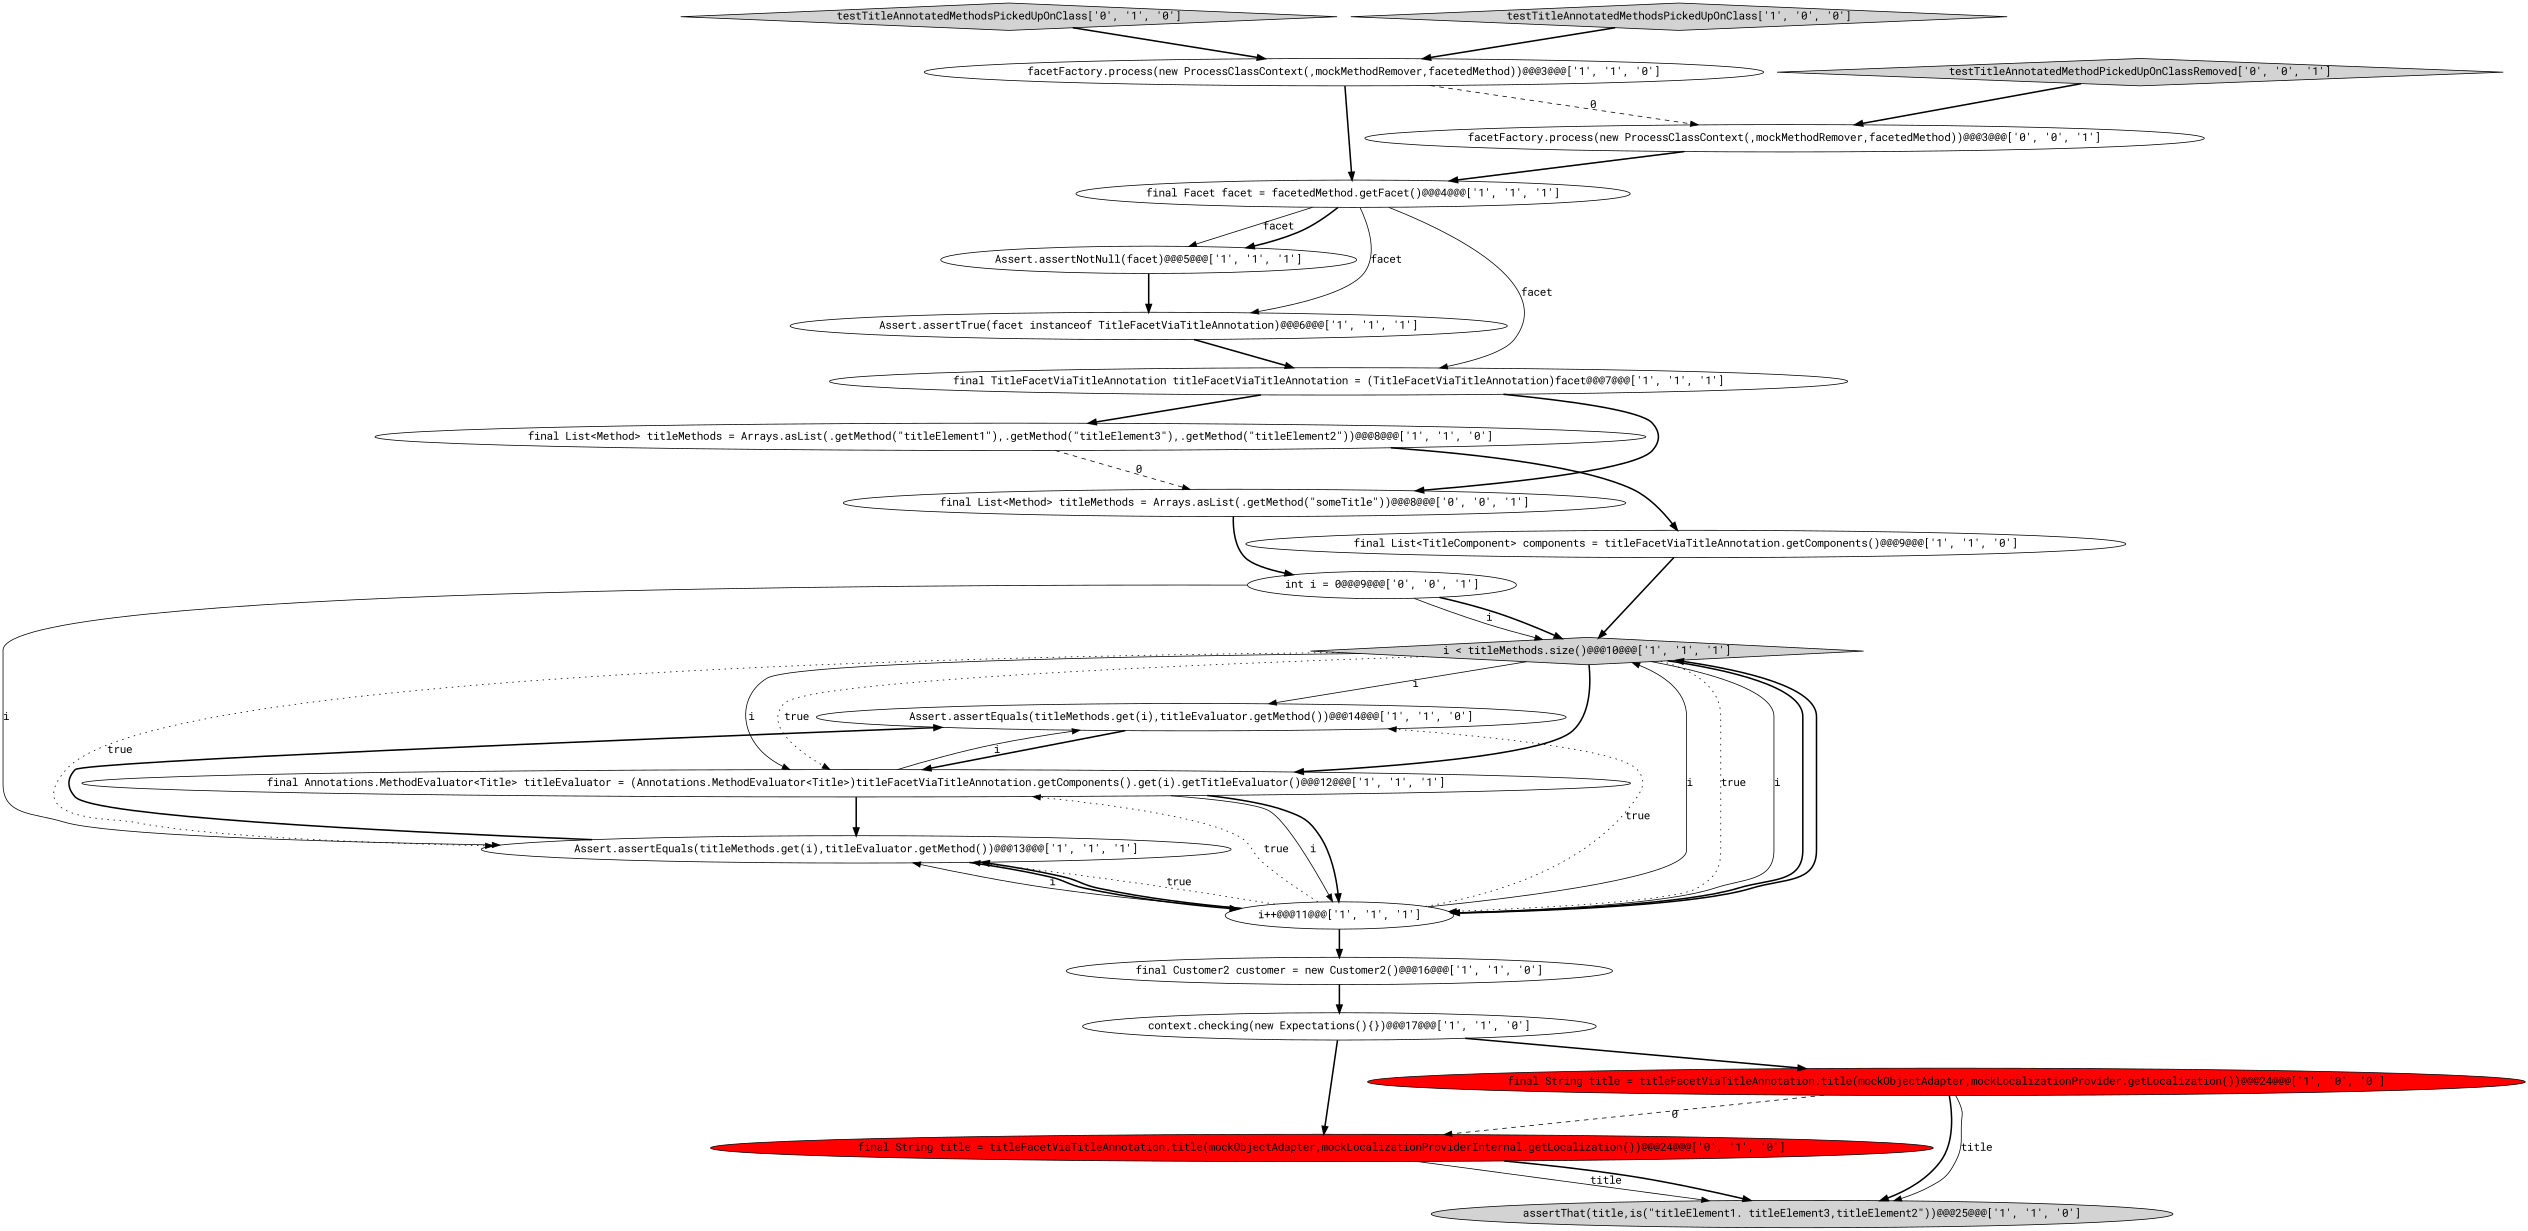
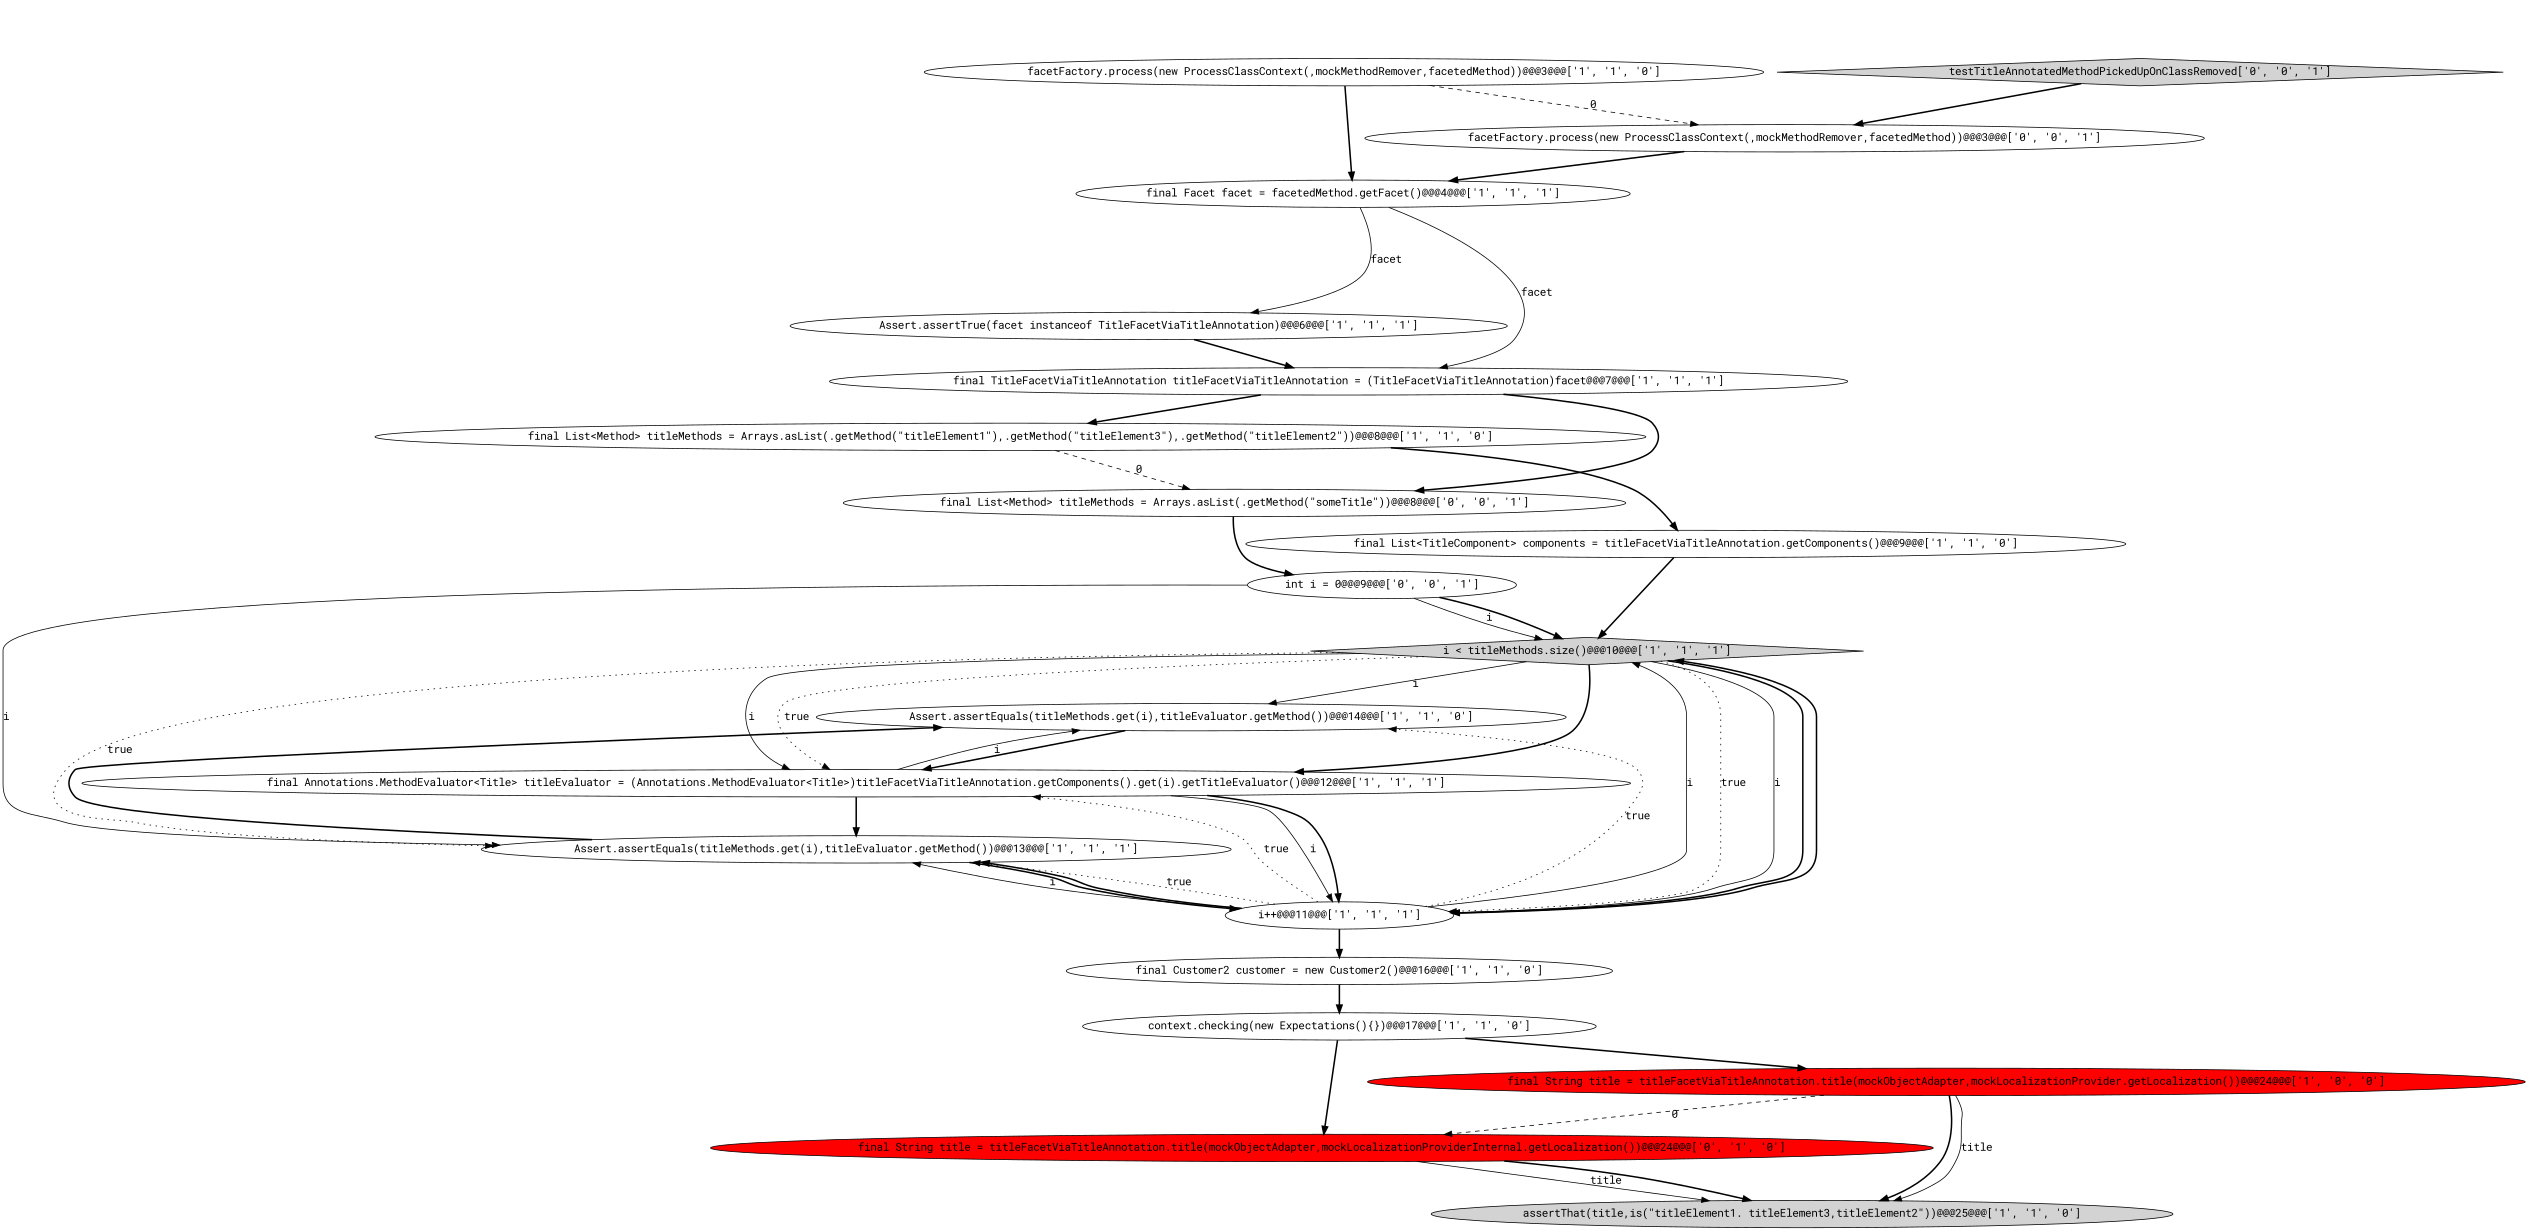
  digraph {
    fontname="Roboto Mono"
    node [fillcolor=white fontname="Roboto Mono" shape=ellipse style=filled]
    edge [fontname="Roboto Mono" style=bold]
    n1 [label="final List<TitleComponent> components = titleFacetViaTitleAnnotation.getComponents()@@@9@@@['1', '1', '0']"]
    n2 [fillcolor=lightgray label="i < titleMethods.size()@@@10@@@['1', '1', '1']" shape=diamond]
    n3 [label="Assert.assertEquals(titleMethods.get(i),titleEvaluator.getMethod())@@@14@@@['1', '1', '0']"]
    n4 [label="final Annotations.MethodEvaluator<Title> titleEvaluator = (Annotations.MethodEvaluator<Title>)titleFacetViaTitleAnnotation.getComponents().get(i).getTitleEvaluator()@@@12@@@['1', '1', '1']"]
    n5 [label="i++@@@11@@@['1', '1', '1']"]
    n6 [label="Assert.assertEquals(titleMethods.get(i),titleEvaluator.getMethod())@@@13@@@['1', '1', '1']"]
    n7 [label="final Customer2 customer = new Customer2()@@@16@@@['1', '1', '0']"]
    n8 [label="context.checking(new Expectations(){})@@@17@@@['1', '1', '0']"]
    n9 [fillcolor=red label="final String title = titleFacetViaTitleAnnotation.title(mockObjectAdapter,mockLocalizationProvider.getLocalization())@@@24@@@['1', '0', '0']"]
    n10 [fillcolor=red label="final String title = titleFacetViaTitleAnnotation.title(mockObjectAdapter,mockLocalizationProviderInternal.getLocalization())@@@24@@@['0', '1', '0']"]
-   n11 [label="Assert.assertNotNull(facet)@@@5@@@['1', '1', '1']"]
    n12 [label="Assert.assertTrue(facet instanceof TitleFacetViaTitleAnnotation)@@@6@@@['1', '1', '1']"]
    n13 [label="final TitleFacetViaTitleAnnotation titleFacetViaTitleAnnotation = (TitleFacetViaTitleAnnotation)facet@@@7@@@['1', '1', '1']"]
    n14 [label="final List<Method> titleMethods = Arrays.asList(.getMethod(\"someTitle\"))@@@8@@@['0', '0', '1']"]
    n15 [label="int i = 0@@@9@@@['0', '0', '1']"]
    n16 [label="facetFactory.process(new ProcessClassContext(,mockMethodRemover,facetedMethod))@@@3@@@['1', '1', '0']"]
    n17 [label="facetFactory.process(new ProcessClassContext(,mockMethodRemover,facetedMethod))@@@3@@@['0', '0', '1']"]
    n18 [label="final Facet facet = facetedMethod.getFacet()@@@4@@@['1', '1', '1']"]
-   n19 [fillcolor=lightgray label="testTitleAnnotatedMethodsPickedUpOnClass['0', '1', '0']" shape=diamond]
    n20 [label="final List<Method> titleMethods = Arrays.asList(.getMethod(\"titleElement1\"),.getMethod(\"titleElement3\"),.getMethod(\"titleElement2\"))@@@8@@@['1', '1', '0']"]
-   n21 [fillcolor=lightgray label="testTitleAnnotatedMethodsPickedUpOnClass['1', '0', '0']" shape=diamond]
    n22 [fillcolor=lightgray label="testTitleAnnotatedMethodPickedUpOnClassRemoved['0', '0', '1']" shape=diamond]
    n23 [fillcolor=lightgray label="assertThat(title,is(\"titleElement1. titleElement3,titleElement2\"))@@@25@@@['1', '1', '0']"]
    n1 -> n2
    n2 -> n3 [label=i style=solid]
    n2 -> n4 [label=i style=solid]
    n2 -> n4
    n2 -> n4 [label=true style=dotted]
    n2 -> n5 [label=true style=dotted]
    n2 -> n5 [label=i style=solid]
    n2 -> n5
    n2 -> n6 [label=true style=dotted]
    n3 -> n4
    n4 -> n3 [label=i style=solid]
    n4 -> n5 [label=i style=solid]
    n4 -> n5
    n4 -> n6
    n5 -> n2 [label=i style=solid]
    n5 -> n2
    n5 -> n3 [label=true style=dotted]
    n5 -> n4 [label=true style=dotted]
    n5 -> n6 [label=true style=dotted]
    n5 -> n6 [label=i style=solid]
    n5 -> n6
    n5 -> n7
    n6 -> n3
    n6 -> n5
    n7 -> n8
    n8 -> n9
    n8 -> n10
    n9 -> n10 [label=0 style=dashed]
    n9 -> n23
    n9 -> n23 [label=title style=solid]
    n10 -> n23 [label=title style=solid]
    n10 -> n23
-   n11 -> n12
    n12 -> n13
    n13 -> n14
    n13 -> n20
    n14 -> n15
    n15 -> n2
    n15 -> n2 [label=i style=solid]
    n15 -> n6 [label=i style=solid]
    n16 -> n17 [label=0 style=dashed]
    n16 -> n18
    n17 -> n18
-   n18 -> n11 [label=facet style=solid]
-   n18 -> n11
    n18 -> n12 [label=facet style=solid]
    n18 -> n13 [label=facet style=solid]
-   n19 -> n16
    n20 -> n1
    n20 -> n14 [label=0 style=dashed]
-   n21 -> n16
    n22 -> n17
  }
